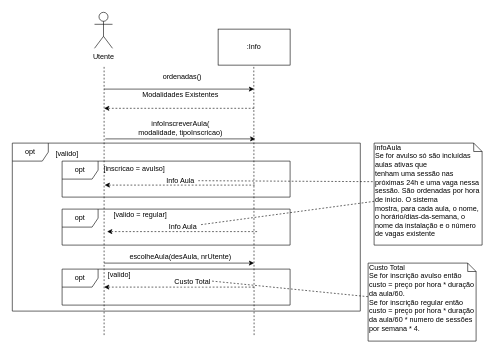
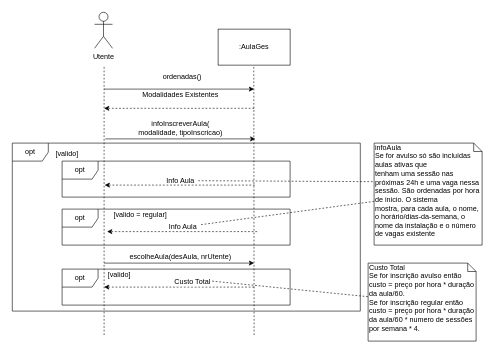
  <mxCell id="0" />
  <mxCell id="1" parent="0" />
  <mxCell id="2" value="opt" style="shape=umlFrame;whiteSpace=wrap;html=1;" parent="1" vertex="1"><mxGeometry x="103" y="448" width="380" height="60" as="geometry" /></mxCell>
  <mxCell id="3" value="opt" style="shape=umlFrame;whiteSpace=wrap;html=1;" parent="1" vertex="1"><mxGeometry x="20" y="238" width="580" height="280" as="geometry" /></mxCell>
  <mxCell id="4" value="Utente&lt;br&gt;" style="shape=umlActor;verticalLabelPosition=bottom;labelBackgroundColor=#ffffff;verticalAlign=top;html=1;outlineConnect=0;" parent="1" vertex="1"><mxGeometry x="157" y="20" width="30" height="60" as="geometry" /></mxCell>
- <mxCell id="5" value=":Info" style="rounded=0;whiteSpace=wrap;html=1;" parent="1" vertex="1"><mxGeometry x="363" y="48" width="120" height="60" as="geometry" /></mxCell>
+ <mxCell id="5" value=":AulaGes" style="rounded=0;whiteSpace=wrap;html=1;" parent="1" vertex="1"><mxGeometry x="363" y="48" width="120" height="60" as="geometry" /></mxCell>
  <mxCell id="6" value="" style="endArrow=none;dashed=1;html=1;" parent="1" edge="1"><mxGeometry width="50" height="50" relative="1" as="geometry"><mxPoint x="173" y="558" as="sourcePoint" /><mxPoint x="173" y="108" as="targetPoint" /></mxGeometry></mxCell>
  <mxCell id="7" value="" style="endArrow=none;dashed=1;html=1;" parent="1" edge="1"><mxGeometry width="50" height="50" relative="1" as="geometry"><mxPoint x="423" y="558" as="sourcePoint" /><mxPoint x="422.5" y="108" as="targetPoint" /></mxGeometry></mxCell>
  <mxCell id="8" value="" style="endArrow=classic;html=1;" parent="1" edge="1"><mxGeometry width="50" height="50" relative="1" as="geometry"><mxPoint x="173" y="148" as="sourcePoint" /><mxPoint x="423" y="148" as="targetPoint" /></mxGeometry></mxCell>
  <mxCell id="9" value="ordenadas()" style="text;html=1;align=center;verticalAlign=middle;resizable=0;points=[];autosize=1;" parent="1" vertex="1"><mxGeometry x="253" y="118" width="100" height="20" as="geometry" /></mxCell>
  <mxCell id="10" value="" style="endArrow=classic;html=1;dashed=1;" parent="1" edge="1"><mxGeometry width="50" height="50" relative="1" as="geometry"><mxPoint x="423" y="180" as="sourcePoint" /><mxPoint x="173" y="180" as="targetPoint" /></mxGeometry></mxCell>
  <mxCell id="11" value="Modalidades Existentes" style="text;html=1;align=center;verticalAlign=middle;resizable=0;points=[];autosize=1;" parent="1" vertex="1"><mxGeometry x="230" y="148" width="140" height="20" as="geometry" /></mxCell>
  <mxCell id="12" value="" style="endArrow=classic;html=1;" parent="1" edge="1"><mxGeometry width="50" height="50" relative="1" as="geometry"><mxPoint x="175" y="231" as="sourcePoint" /><mxPoint x="425" y="231" as="targetPoint" /></mxGeometry></mxCell>
  <mxCell id="13" value="infoInscreverAula(&lt;br&gt;modalidade, tipoInscricao)" style="text;html=1;align=center;verticalAlign=middle;resizable=0;points=[];autosize=1;" parent="1" vertex="1"><mxGeometry x="220" y="198" width="160" height="30" as="geometry" /></mxCell>
  <mxCell id="14" value="[valido]" style="text;html=1;align=center;verticalAlign=middle;resizable=0;points=[];autosize=1;" parent="1" vertex="1"><mxGeometry x="86" y="246" width="50" height="20" as="geometry" /></mxCell>
  <mxCell id="15" value="opt" style="shape=umlFrame;whiteSpace=wrap;html=1;" parent="1" vertex="1"><mxGeometry x="103" y="268" width="380" height="60" as="geometry" /></mxCell>
- <mxCell id="16" value="[inscricao = avulso]" style="text;html=1;align=center;verticalAlign=middle;resizable=0;points=[];autosize=1;" parent="1" vertex="1"><mxGeometry x="163" y="270.5" width="120" height="20" as="geometry" /></mxCell>
  <mxCell id="17" value="" style="endArrow=classic;html=1;dashed=1;" parent="1" edge="1"><mxGeometry width="50" height="50" relative="1" as="geometry"><mxPoint x="424" y="308" as="sourcePoint" /><mxPoint x="174" y="308" as="targetPoint" /></mxGeometry></mxCell>
  <mxCell id="18" value="Info Aula" style="text;html=1;align=center;verticalAlign=middle;resizable=0;points=[];autosize=1;" parent="1" vertex="1"><mxGeometry x="270" y="290.5" width="60" height="20" as="geometry" /></mxCell>
  <mxCell id="19" value="opt" style="shape=umlFrame;whiteSpace=wrap;html=1;" parent="1" vertex="1"><mxGeometry x="103" y="348" width="380" height="60" as="geometry" /></mxCell>
  <mxCell id="20" value="[valido = regular]" style="text;html=1;align=center;verticalAlign=middle;resizable=0;points=[];autosize=1;" parent="1" vertex="1"><mxGeometry x="173" y="348" width="120" height="20" as="geometry" /></mxCell>
  <mxCell id="21" value="" style="endArrow=classic;html=1;dashed=1;" parent="1" edge="1"><mxGeometry width="50" height="50" relative="1" as="geometry"><mxPoint x="428" y="385.5" as="sourcePoint" /><mxPoint x="178" y="385.5" as="targetPoint" /></mxGeometry></mxCell>
  <mxCell id="22" value="Info Aula" style="text;html=1;align=center;verticalAlign=middle;resizable=0;points=[];autosize=1;" parent="1" vertex="1"><mxGeometry x="274" y="368" width="60" height="20" as="geometry" /></mxCell>
  <mxCell id="23" value="infoAula&lt;br&gt;Se for avulso&amp;nbsp;só são incluídas aulas ativas que&lt;br&gt;tenham uma sessão nas próximas 24h e uma vaga nessa sessão. São ordenadas por hora de inicio. O sistema&lt;br&gt;mostra, para cada aula, o nome, o horário/dias-da-semana, o nome da instalação e o número de vagas existente" style="shape=note;whiteSpace=wrap;html=1;size=14;verticalAlign=top;align=left;spacingTop=-6;" parent="1" vertex="1"><mxGeometry x="623" y="238" width="180" height="170" as="geometry" /></mxCell>
  <mxCell id="24" value="" style="endArrow=none;dashed=1;html=1;" parent="1" source="23" target="22" edge="1"><mxGeometry width="50" height="50" relative="1" as="geometry"><mxPoint x="373" y="448" as="sourcePoint" /><mxPoint x="423" y="398" as="targetPoint" /></mxGeometry></mxCell>
  <mxCell id="25" value="" style="endArrow=none;dashed=1;html=1;exitX=-0.013;exitY=0.378;exitDx=0;exitDy=0;exitPerimeter=0;" parent="1" source="23" target="18" edge="1"><mxGeometry width="50" height="50" relative="1" as="geometry"><mxPoint x="653" y="358" as="sourcePoint" /><mxPoint x="493" y="395.023" as="targetPoint" /></mxGeometry></mxCell>
  <mxCell id="26" value="" style="endArrow=classic;html=1;" parent="1" edge="1"><mxGeometry width="50" height="50" relative="1" as="geometry"><mxPoint x="173" y="438" as="sourcePoint" /><mxPoint x="423" y="438" as="targetPoint" /></mxGeometry></mxCell>
  <mxCell id="27" value="" style="endArrow=classic;html=1;dashed=1;" parent="1" edge="1"><mxGeometry width="50" height="50" relative="1" as="geometry"><mxPoint x="423" y="478" as="sourcePoint" /><mxPoint x="173" y="478" as="targetPoint" /></mxGeometry></mxCell>
  <mxCell id="28" value="Custo Total" style="text;html=1;align=center;verticalAlign=middle;resizable=0;points=[];labelBackgroundColor=#ffffff;" parent="27" vertex="1" connectable="0"><mxGeometry x="-0.758" relative="1" as="geometry"><mxPoint x="-74" y="-10" as="offset" /></mxGeometry></mxCell>
  <mxCell id="29" value="[valido]" style="text;html=1;align=center;verticalAlign=middle;resizable=0;points=[];autosize=1;" parent="1" vertex="1"><mxGeometry x="173" y="448" width="50" height="20" as="geometry" /></mxCell>
  <mxCell id="30" value="Custo Total&lt;br&gt;Se for inscrição avulso então custo = preço por hora * duração da aula/60.&lt;br&gt;Se for inscrição regular então custo =&amp;nbsp;preço por hora * duração da aula/60 * numero de sessões por semana * 4." style="shape=note;whiteSpace=wrap;html=1;size=14;verticalAlign=top;align=left;spacingTop=-6;" parent="1" vertex="1"><mxGeometry x="613" y="438" width="180" height="130" as="geometry" /></mxCell>
  <mxCell id="31" value="" style="endArrow=none;dashed=1;html=1;" parent="1" target="30" edge="1"><mxGeometry width="50" height="50" relative="1" as="geometry"><mxPoint x="353" y="468" as="sourcePoint" /><mxPoint x="423" y="398" as="targetPoint" /></mxGeometry></mxCell>
  <mxCell id="32" value="escolheAula(desAula, nrUtente)" style="text;html=1;align=center;verticalAlign=middle;resizable=0;points=[];autosize=1;" vertex="1" parent="1"><mxGeometry x="205" y="418" width="190" height="20" as="geometry" /></mxCell>
